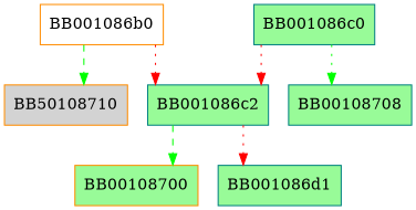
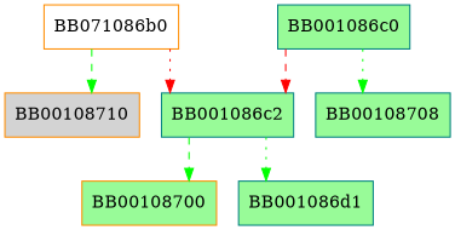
  digraph {
    splines=ortho
    node [color=teal fillcolor=palegreen shape=box style=filled]
    edge [color=green style=dotted]
-   BB001086b0 [color=darkorange fillcolor=white]
-   BB00108710 [color=darkorange fillcolor=lightgrey label=BB50108710]
+   BB001086b0 [color=darkorange fillcolor=white label=BB071086b0]
+   BB00108710 [color=darkorange fillcolor=lightgrey]
    BB001086c2
    BB001086c0
    BB00108708
    BB00108700 [color=darkorange]
    BB001086d1
    BB001086b0 -> BB00108710 [style=dashed]
    BB001086b0 -> BB001086c2 [color=red]
    BB001086c2 -> BB00108700 [style=dashed]
-   BB001086c2 -> BB001086d1 [color=red]
-   BB001086c0 -> BB001086c2 [color=red]
+   BB001086c2 -> BB001086d1
+   BB001086c0 -> BB001086c2 [color=red style=dashed]
    BB001086c0 -> BB00108708
  }
